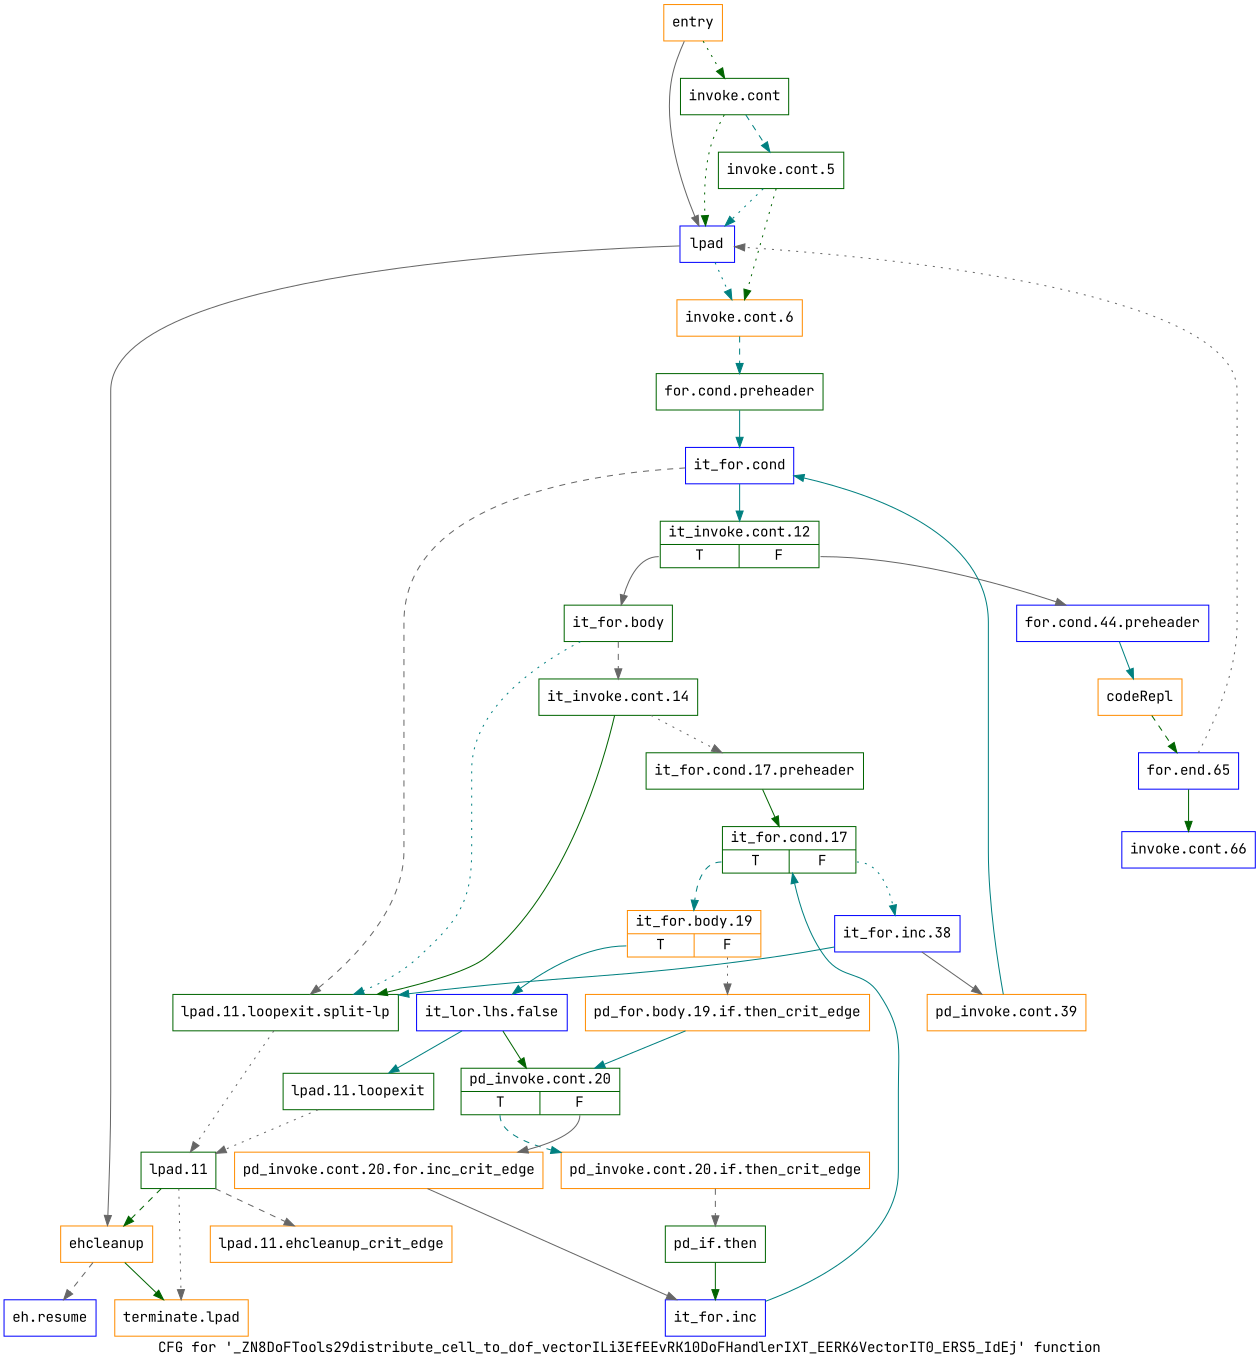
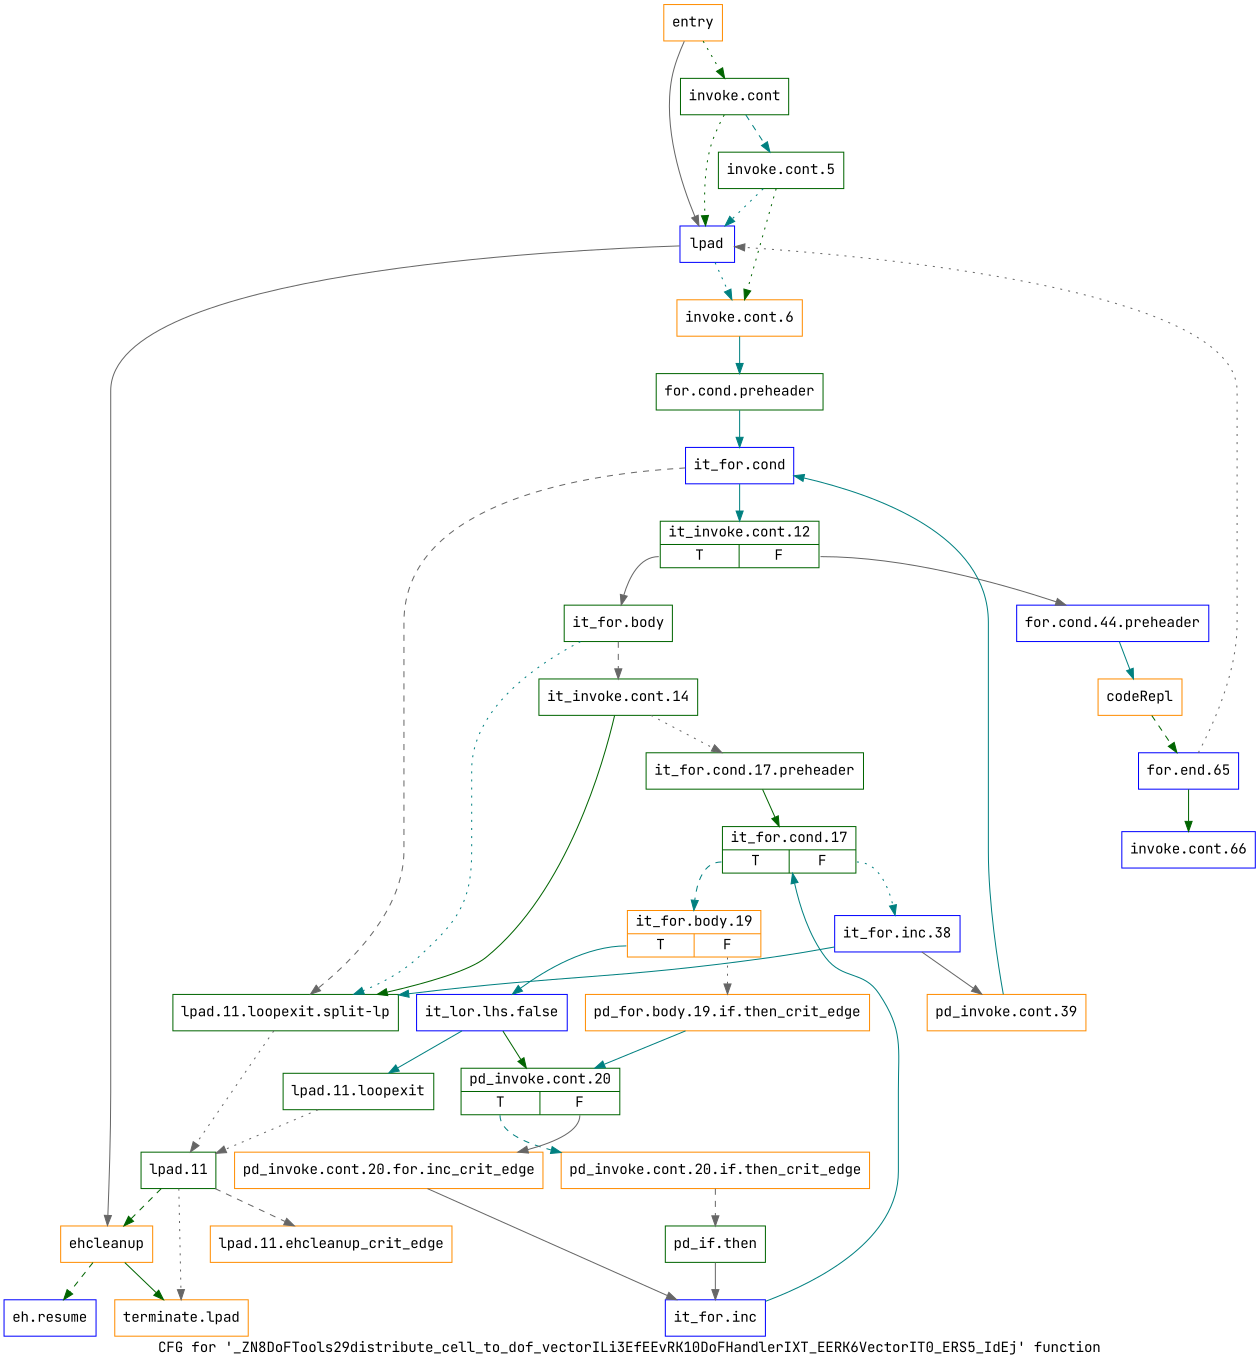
  digraph {
    fontname="JetBrains Mono"
    label="CFG for '_ZN8DoFTools29distribute_cell_to_dof_vectorILi3EfEEvRK10DoFHandlerIXT_EERK6VectorIT0_ERS5_IdEj' function"
    node [color=darkgreen fontname="JetBrains Mono" shape=record]
    edge [color=gray40 fontname="JetBrains Mono" style=solid]
    n1 [color=darkorange label="{entry}"]
    n2 [label="{invoke.cont}"]
    n3 [color=blue label="{lpad}"]
    n4 [label="{invoke.cont.5}"]
    n5 [color=darkorange label="{ehcleanup}"]
    n6 [color=darkorange label="{invoke.cont.6}"]
    n7 [color=darkorange label="{terminate.lpad}"]
    n8 [color=blue label="{eh.resume}"]
    n9 [label="{for.cond.preheader}"]
    n10 [color=blue label="{it_for.cond}"]
    n11 [label="{it_invoke.cont.12|{<s0>T|<s1>F}}"]
    n12 [label="{lpad.11.loopexit.split-lp}"]
    n13 [label="{it_for.body}"]
    n14 [color=blue label="{for.cond.44.preheader}"]
    n15 [label="{lpad.11}"]
    n16 [label="{it_invoke.cont.14}"]
    n17 [color=darkorange label="{codeRepl}"]
    n18 [color=darkorange label="{lpad.11.ehcleanup_crit_edge}"]
    n19 [label="{it_for.cond.17.preheader}"]
    n20 [color=blue label="{for.end.65}"]
    n21 [color=blue label="{invoke.cont.66}"]
    n22 [label="{it_for.cond.17|{<s0>T|<s1>F}}"]
    n23 [color=darkorange label="{it_for.body.19|{<s0>T|<s1>F}}"]
    n24 [color=blue label="{it_for.inc.38}"]
    n25 [color=blue label="{it_lor.lhs.false}"]
    n26 [color=darkorange label="{pd_for.body.19.if.then_crit_edge}"]
    n27 [color=darkorange label="{pd_invoke.cont.39}"]
    n28 [label="{pd_invoke.cont.20|{<s0>T|<s1>F}}"]
    n29 [label="{lpad.11.loopexit}"]
    n30 [color=darkorange label="{pd_invoke.cont.20.if.then_crit_edge}"]
    n31 [color=darkorange label="{pd_invoke.cont.20.for.inc_crit_edge}"]
    n32 [label="{pd_if.then}"]
    n33 [color=blue label="{it_for.inc}"]
    n1 -> n2 [color=darkgreen style=dotted]
    n1 -> n3
    n2 -> n3 [color=darkgreen style=dotted]
    n2 -> n4 [color=teal style=dashed]
    n3 -> n5
    n3 -> n6 [color=teal style=dotted]
    n4 -> n3 [color=teal style=dotted]
    n4 -> n6 [color=darkgreen style=dotted]
    n5 -> n7 [color=darkgreen]
-   n5 -> n8 [style=dashed]
-   n6 -> n9 [color=teal style=dashed]
+   n5 -> n8 [color=darkgreen style=dashed]
+   n6 -> n9 [color=teal]
    n9 -> n10 [color=teal]
    n10 -> n11 [color=teal]
    n10 -> n12 [style=dashed]
    n11 -> n13 [tailport=s0]
    n11 -> n14 [tailport=s1]
    n12 -> n15 [style=dotted]
    n13 -> n12 [color=teal style=dotted]
    n13 -> n16 [style=dashed]
    n14 -> n17 [color=teal]
    n15 -> n5 [color=darkgreen style=dashed]
    n15 -> n7 [style=dotted]
    n15 -> n18 [style=dashed]
    n16 -> n12 [color=darkgreen]
    n16 -> n19 [style=dotted]
    n17 -> n20 [color=darkgreen style=dashed]
    n19 -> n22 [color=darkgreen]
    n20 -> n3 [style=dotted]
    n20 -> n21 [color=darkgreen]
    n22 -> n23 [color=teal style=dashed tailport=s0]
    n22 -> n24 [color=teal style=dotted tailport=s1]
    n23 -> n25 [color=teal tailport=s0]
    n23 -> n26 [style=dotted tailport=s1]
    n24 -> n12 [color=teal]
    n24 -> n27
    n25 -> n28 [color=darkgreen]
    n25 -> n29 [color=teal]
    n26 -> n28 [color=teal]
    n27 -> n10 [color=teal]
    n28 -> n30 [color=teal style=dashed tailport=s0]
    n28 -> n31 [tailport=s1]
    n29 -> n15 [style=dotted]
    n30 -> n32 [style=dashed]
    n31 -> n33
-   n32 -> n33 [color=darkgreen]
+   n32 -> n33
    n33 -> n22 [color=teal]
  }
